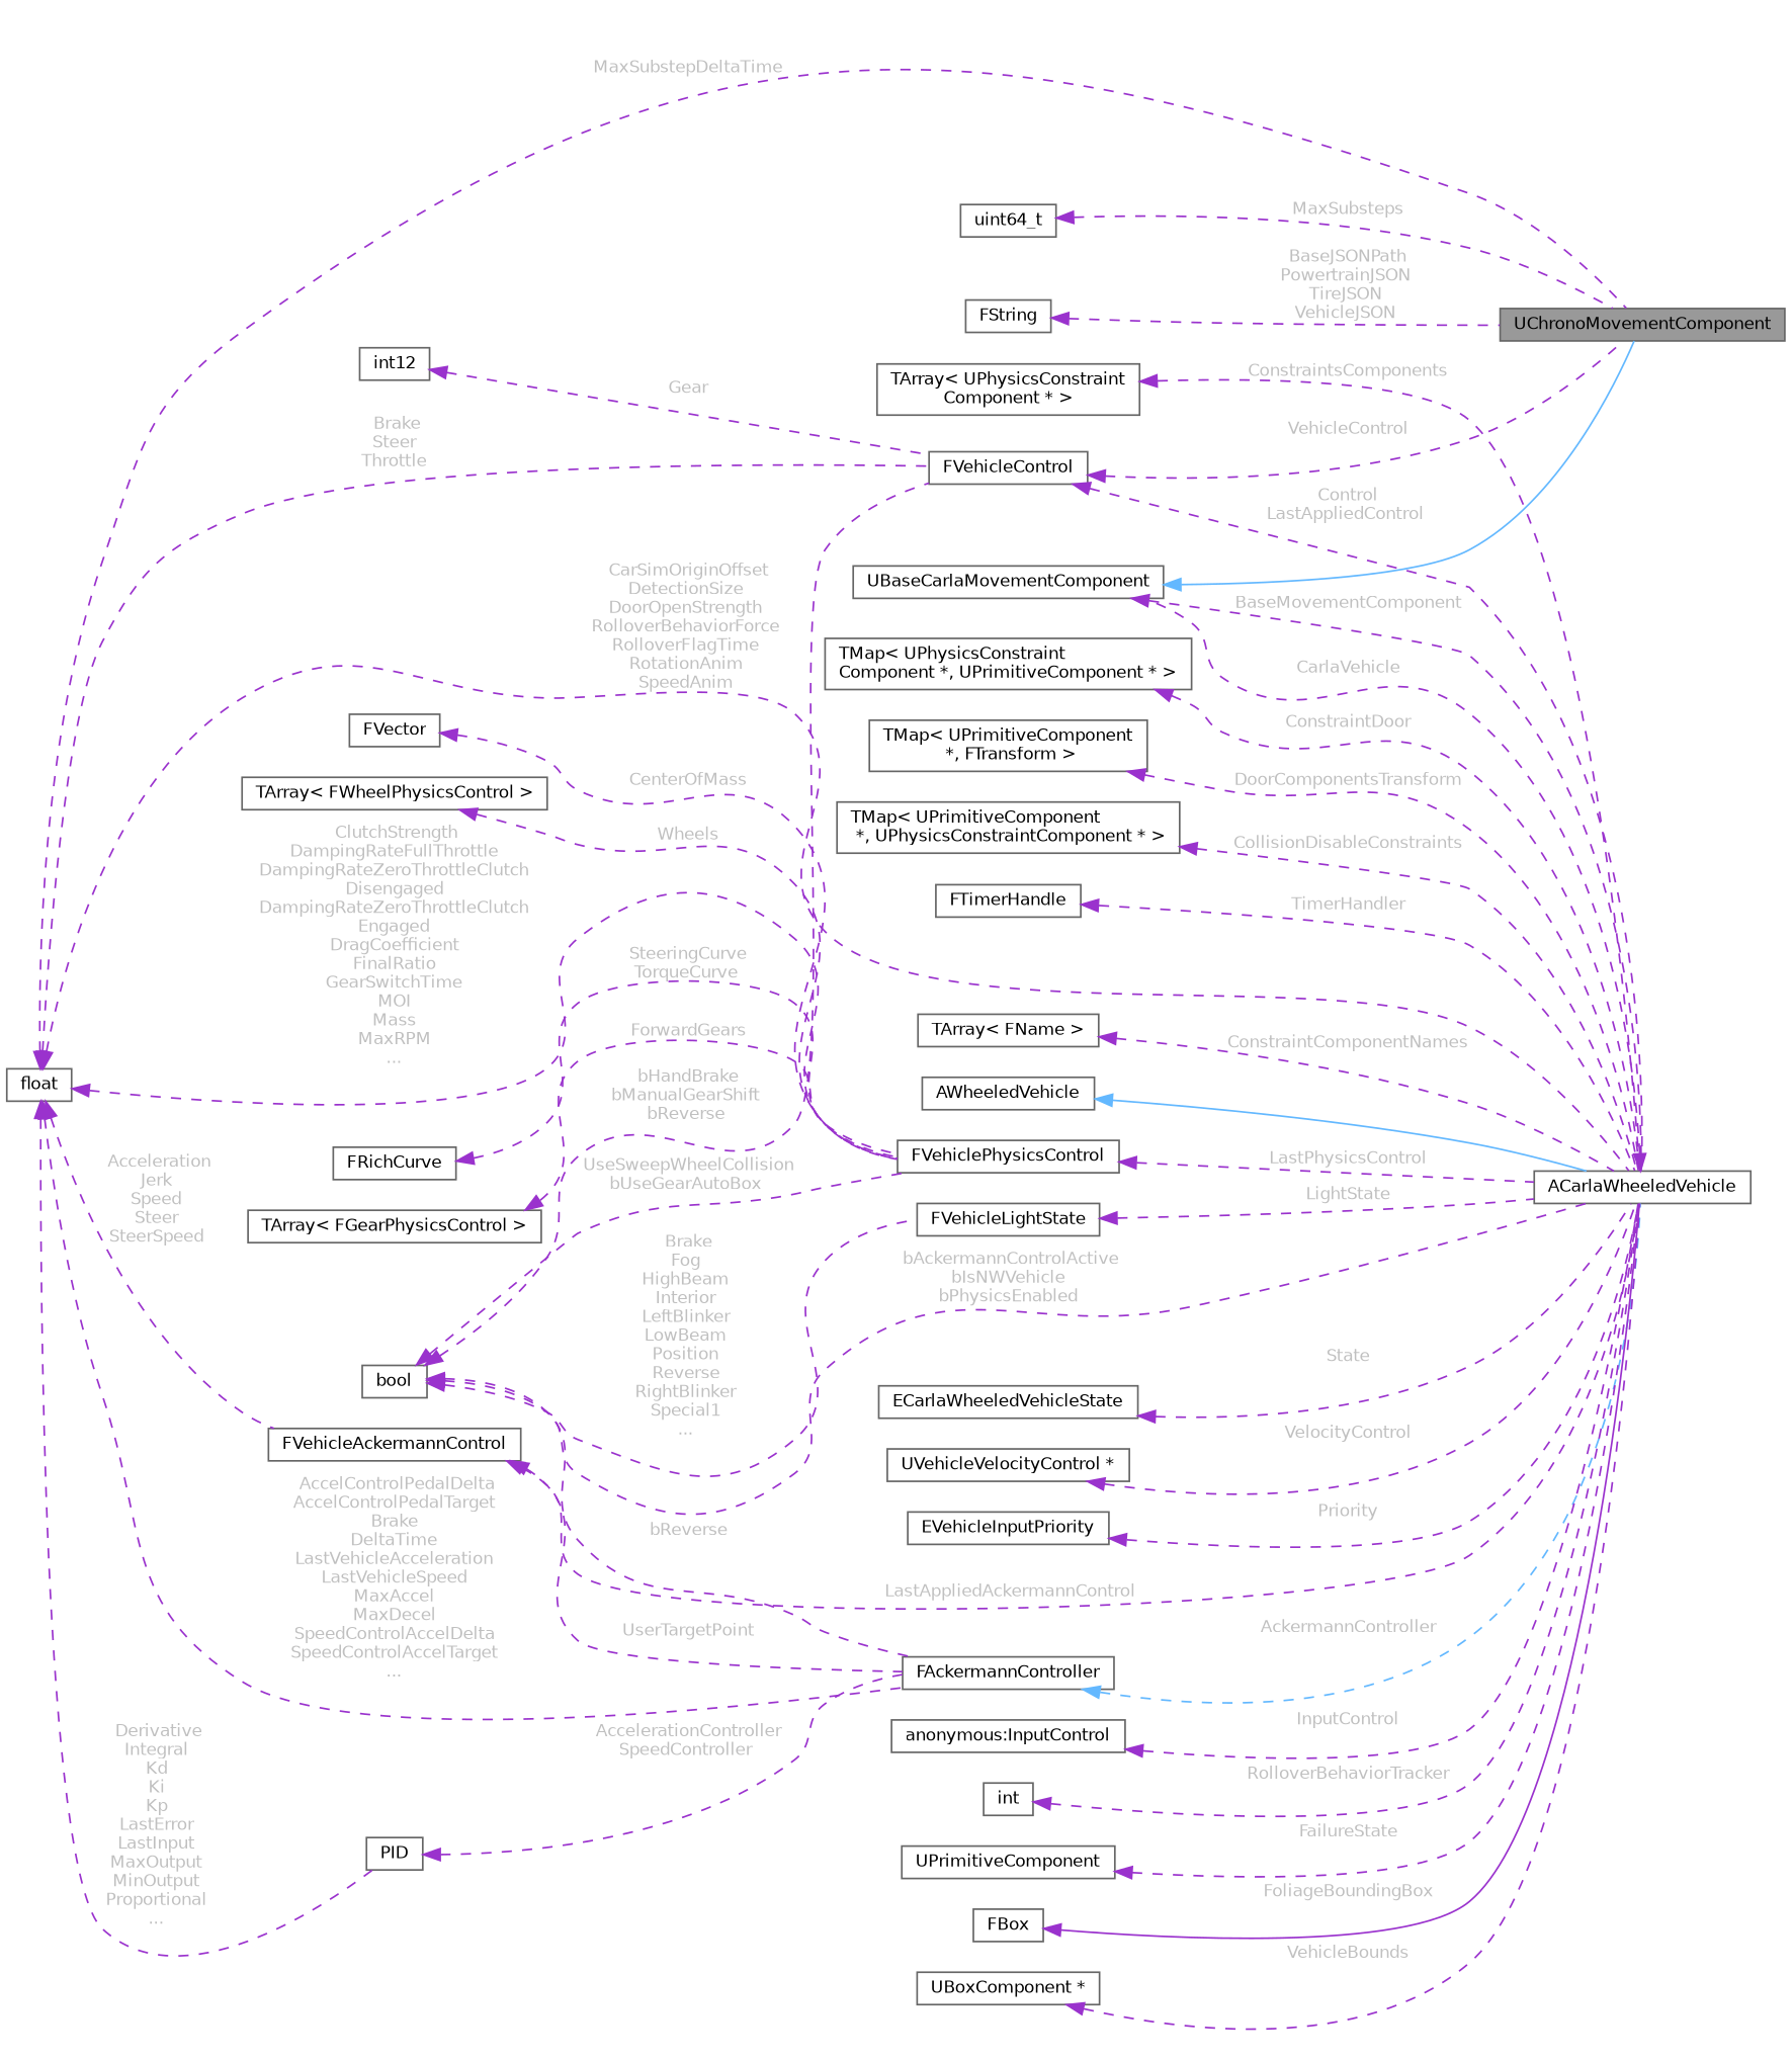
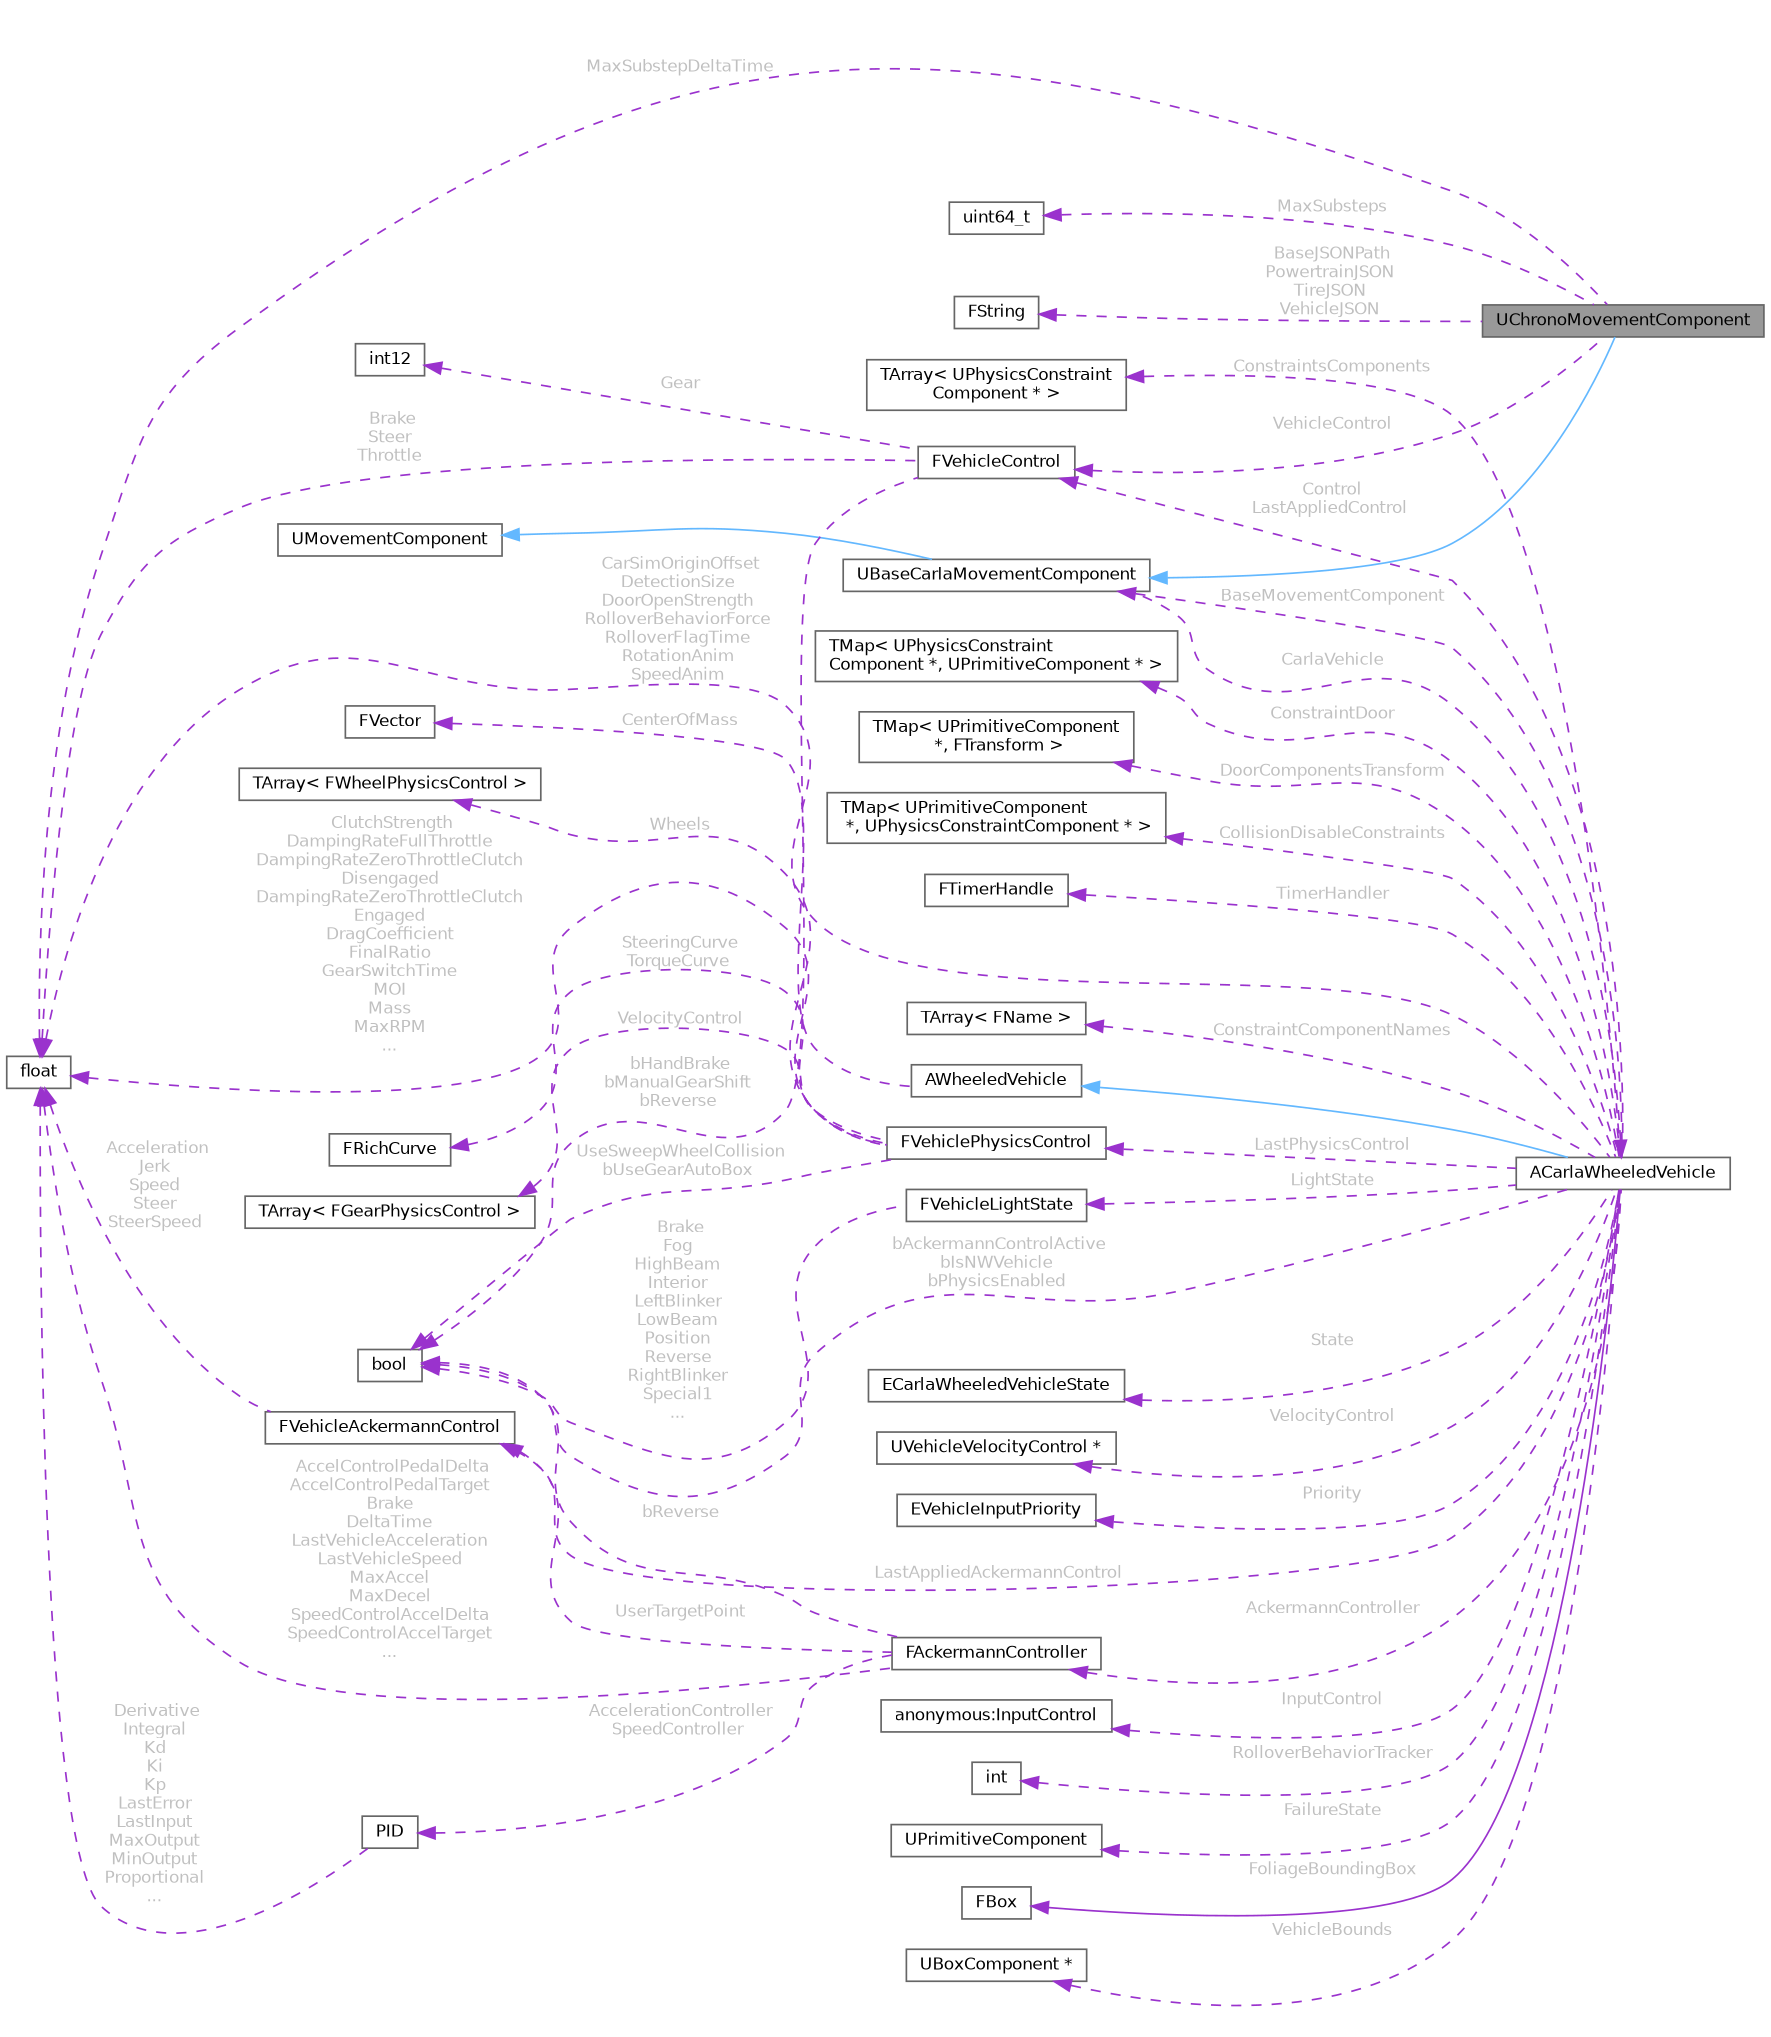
  digraph {
    rankdir=LR
    node [color=gray40 fillcolor=white fontname=Helvetica fontsize=10 shape=box style=filled]
    edge [color=darkorchid3 dir=back fontname=Helvetica fontsize=10 labelfontname=Helvetica labelfontsize=10 style=dashed fontcolor=grey]
    n1 [fillcolor=grey60 fontcolor=black height=0.2 label=UChronoMovementComponent width=0.4]
    n2 [height=0.2 label=UBaseCarlaMovementComponent width=0.4]
    n3 [height=0.2 label=ACarlaWheeledVehicle width=0.4]
+   n4 [height=0.2 label=UMovementComponent width=0.4]
    n5 [height=0.2 label=AWheeledVehicle width=0.4]
    n6 [height=0.2 label="TArray\< FName \>" width=0.4]
    n7 [height=0.2 label=float width=0.4]
    n8 [height=0.2 label=FVehicleControl width=0.4]
    n9 [height=0.2 label=FVehicleAckermannControl width=0.4]
    n10 [height=0.2 label=FVehiclePhysicsControl width=0.4]
    n11 [height=0.2 label=FAckermannController width=0.4]
    n12 [height=0.2 label=PID width=0.4]
    n13 [height=0.2 label=ECarlaWheeledVehicleState width=0.4]
    n14 [height=0.2 label="UVehicleVelocityControl *" width=0.4]
    n15 [height=0.2 label=EVehicleInputPriority width=0.4]
    n16 [height=0.2 label=bool width=0.4]
    n17 [height=0.2 label=FVehicleLightState width=0.4]
    n18 [height=0.2 label=int12 width=0.4]
    n19 [height=0.2 label="anonymous:InputControl" width=0.4]
    n20 [height=0.2 label=FRichCurve width=0.4]
    n21 [height=0.2 label="TArray\< FGearPhysicsControl \>" width=0.4]
    n22 [height=0.2 label=FVector width=0.4]
    n23 [height=0.2 label="TArray\< FWheelPhysicsControl \>" width=0.4]
    n24 [height=0.2 label=int width=0.4]
    n25 [height=0.2 label=UPrimitiveComponent width=0.4]
    n26 [height=0.2 label=FBox width=0.4]
    n27 [height=0.2 label="UBoxComponent *" width=0.4]
    n28 [height=0.2 label="TArray\< UPhysicsConstraint\lComponent * \>" width=0.4]
    n29 [height=0.2 label="TMap\< UPhysicsConstraint\lComponent *, UPrimitiveComponent * \>" width=0.4]
    n30 [height=0.2 label="TMap\< UPrimitiveComponent\l *, FTransform \>" width=0.4]
    n31 [height=0.2 label="TMap\< UPrimitiveComponent\l *, UPhysicsConstraintComponent * \>" width=0.4]
    n32 [height=0.2 label=FTimerHandle width=0.4]
    n33 [height=0.2 label=uint64_t width=0.4]
    n34 [height=0.2 label=FString width=0.4]
    n2 -> n1 [color=steelblue1 style=solid fontcolor=""]
    n2 -> n3 [label=" BaseMovementComponent"]
    n3 -> n2 [label=" CarlaVehicle"]
+   n4 -> n2 [color=steelblue1 style=solid fontcolor=""]
    n5 -> n3 [color=steelblue1 style=solid fontcolor=""]
    n6 -> n3 [label=" ConstraintComponentNames"]
    n7 -> n1 [label=" MaxSubstepDeltaTime"]
    n7 -> n3 [label=" CarSimOriginOffset\nDetectionSize\nDoorOpenStrength\nRolloverBehaviorForce\nRolloverFlagTime\nRotationAnim\nSpeedAnim"]
    n7 -> n8 [label=" Brake\nSteer\nThrottle"]
    n7 -> n9 [label=" Acceleration\nJerk\nSpeed\nSteer\nSteerSpeed"]
    n7 -> n10 [label=" ClutchStrength\nDampingRateFullThrottle\nDampingRateZeroThrottleClutch\lDisengaged\nDampingRateZeroThrottleClutch\lEngaged\nDragCoefficient\nFinalRatio\nGearSwitchTime\nMOI\nMass\nMaxRPM\n..."]
    n7 -> n11 [label=" AccelControlPedalDelta\nAccelControlPedalTarget\nBrake\nDeltaTime\nLastVehicleAcceleration\nLastVehicleSpeed\nMaxAccel\nMaxDecel\nSpeedControlAccelDelta\nSpeedControlAccelTarget\n..."]
    n7 -> n12 [label=" Derivative\nIntegral\nKd\nKi\nKp\nLastError\nLastInput\nMaxOutput\nMinOutput\nProportional\n..."]
    n8 -> n1 [label=" VehicleControl"]
    n8 -> n3 [label=" Control\nLastAppliedControl"]
    n9 -> n3 [label=" LastAppliedAckermannControl"]
    n9 -> n11 [label=" UserTargetPoint"]
    n10 -> n3 [label=" LastPhysicsControl"]
-   n11 -> n3 [color=steelblue1 label=" AckermannController"]
+   n11 -> n3 [label=" AckermannController"]
    n12 -> n11 [label=" AccelerationController\nSpeedController"]
    n13 -> n3 [label=" State"]
    n14 -> n3 [label=" VelocityControl"]
    n15 -> n3 [label=" Priority"]
    n16 -> n3 [label=" bAckermannControlActive\nbIsNWVehicle\nbPhysicsEnabled"]
    n16 -> n8 [label=" bHandBrake\nbManualGearShift\nbReverse"]
    n16 -> n10 [label=" UseSweepWheelCollision\nbUseGearAutoBox"]
    n16 -> n11 [label=" bReverse"]
    n16 -> n17 [label=" Brake\nFog\nHighBeam\nInterior\nLeftBlinker\nLowBeam\nPosition\nReverse\nRightBlinker\nSpecial1\n..."]
    n17 -> n3 [label=" LightState"]
    n18 -> n8 [label=" Gear"]
    n19 -> n3 [label=" InputControl"]
    n20 -> n10 [label=" SteeringCurve\nTorqueCurve"]
-   n21 -> n10 [label=" ForwardGears"]
-   n22 -> n10 [label=" CenterOfMass"]
+   n21 -> n10 [label=" VelocityControl"]
+   n22 -> n5 [label=" CenterOfMass"]
    n23 -> n10 [label=" Wheels"]
    n24 -> n3 [label=" RolloverBehaviorTracker"]
    n25 -> n3 [label=" FailureState"]
    n26 -> n3 [label=" FoliageBoundingBox" style=solid]
    n27 -> n3 [label=" VehicleBounds"]
    n28 -> n3 [label=" ConstraintsComponents"]
    n29 -> n3 [label=" ConstraintDoor"]
    n30 -> n3 [label=" DoorComponentsTransform"]
    n31 -> n3 [label=" CollisionDisableConstraints"]
    n32 -> n3 [label=" TimerHandler"]
    n33 -> n1 [label=" MaxSubsteps"]
    n34 -> n1 [label=" BaseJSONPath\nPowertrainJSON\nTireJSON\nVehicleJSON"]
  }
